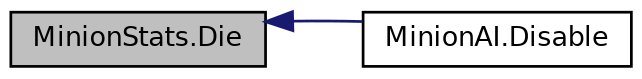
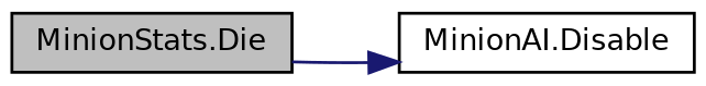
  digraph {
    rankdir=LR
    node [color=black fontname=Helvetica fontsize=10 shape=record style=filled]
    n1 [fillcolor=grey75 fontcolor=black height=0.2 label="MinionStats.Die" width=0.4]
    n2 [fillcolor=white height=0.2 label="MinionAI.Disable" width=0.4]
-   n2 -> n1 [color=midnightblue fontname=Helvetica fontsize=10 labelfontname=Helvetica labelfontsize=10 style=solid]
+   n1 -> n2 [color=midnightblue fontname=Helvetica fontsize=10 labelfontname=Helvetica labelfontsize=10 style=solid]
  }
